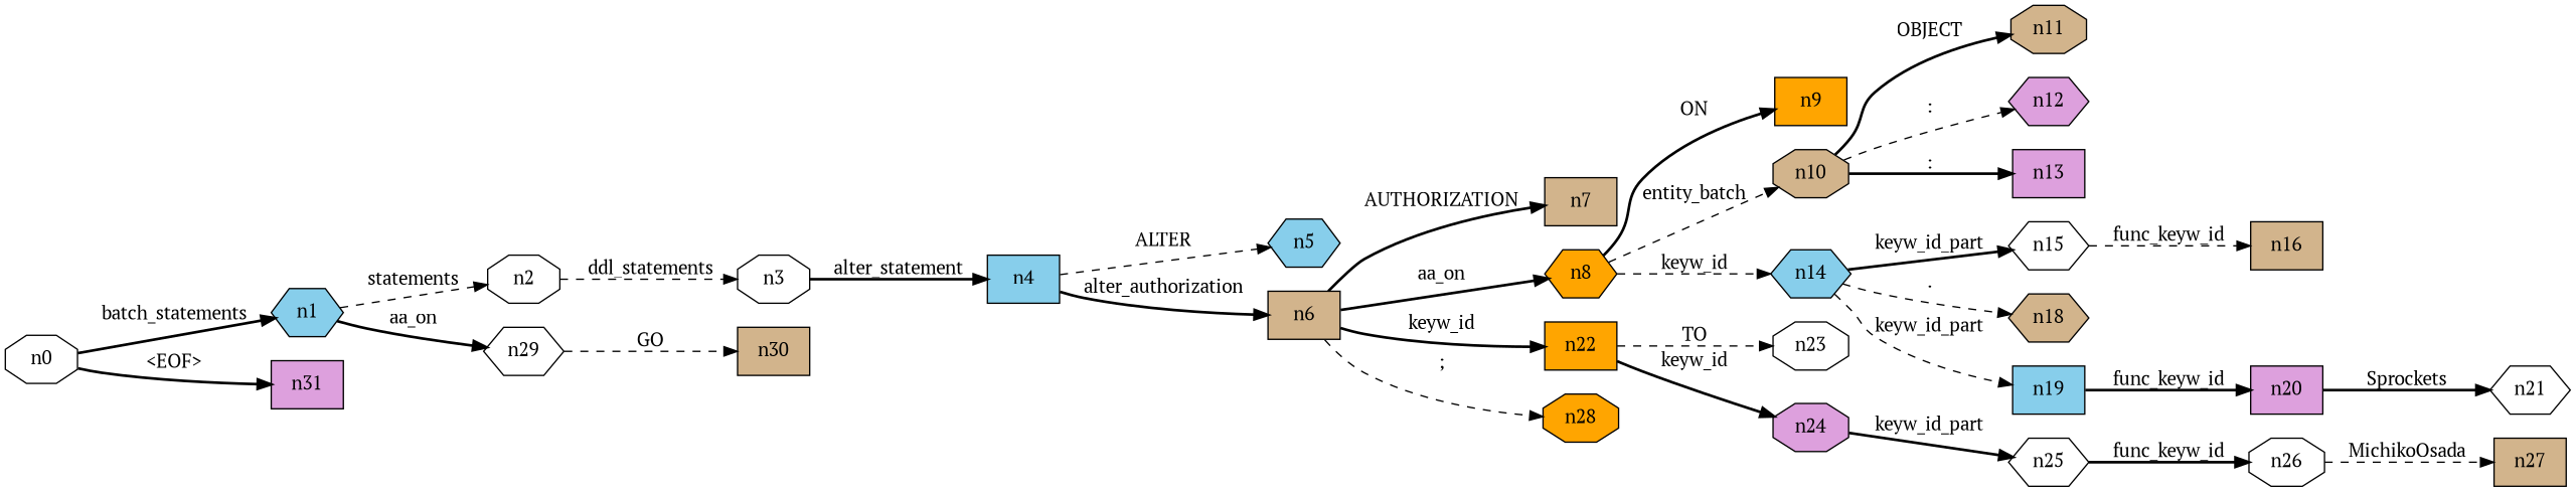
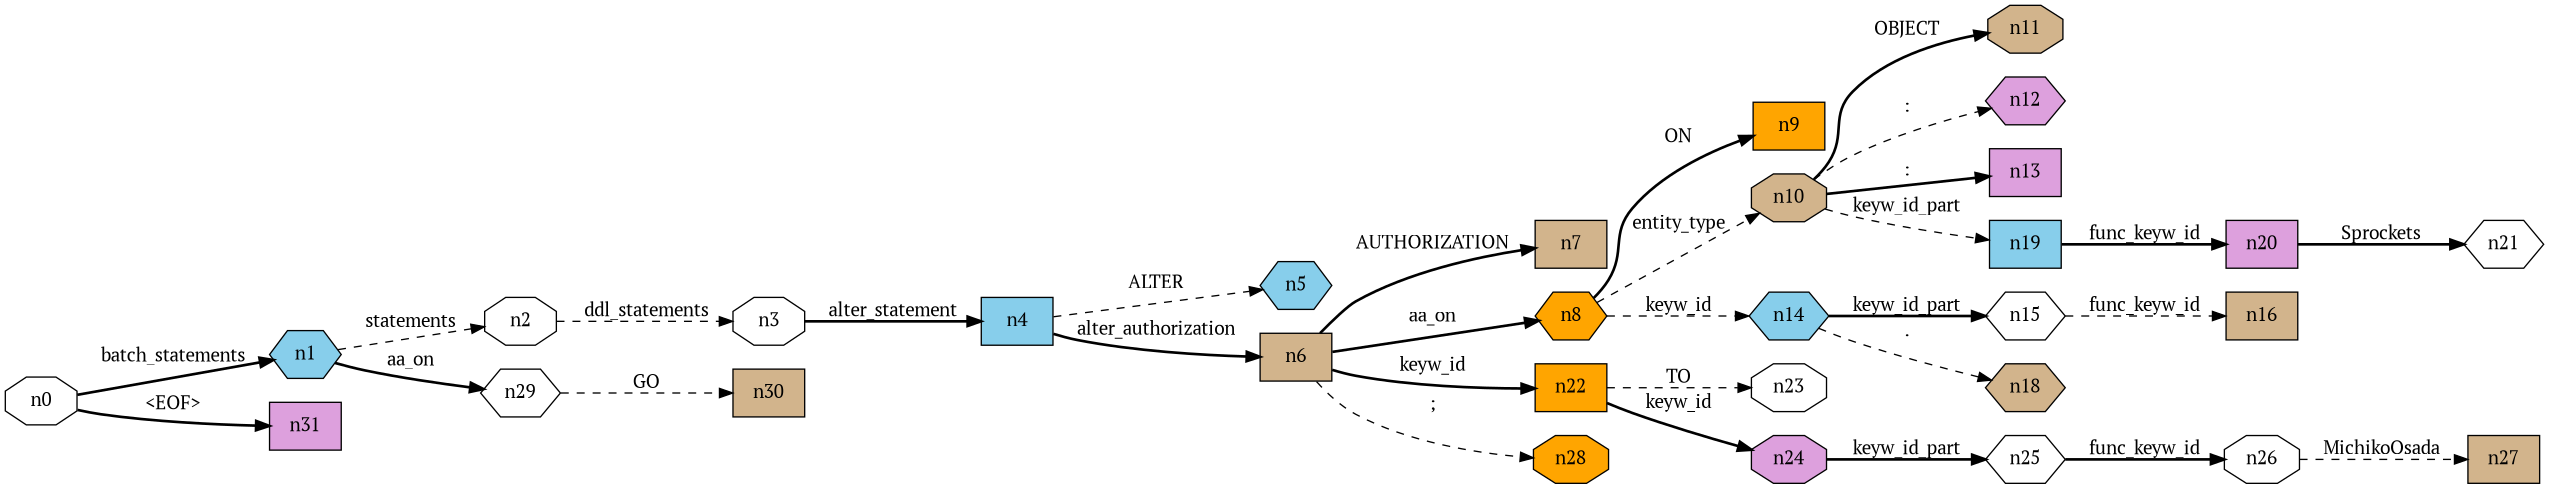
  digraph {
    fontname="PT Serif"
    rankdir=LR
    node [fillcolor=white fontname="PT Serif" shape=box style=filled]
    edge [fontname="PT Serif" style=bold]
    n0 [shape=octagon]
    n1 [fillcolor=skyblue shape=hexagon]
    n31 [fillcolor=plum]
    n2 [shape=octagon]
    n29 [shape=hexagon]
    n3 [shape=octagon]
    n30 [fillcolor=tan]
    n4 [fillcolor=skyblue]
    n5 [fillcolor=skyblue shape=hexagon]
    n6 [fillcolor=tan]
    n7 [fillcolor=tan]
    n8 [fillcolor=orange shape=hexagon]
    n22 [fillcolor=orange]
    n28 [fillcolor=orange shape=octagon]
    n9 [fillcolor=orange]
    n10 [fillcolor=tan shape=octagon]
    n14 [fillcolor=skyblue shape=hexagon]
    n23 [shape=octagon]
    n24 [fillcolor=plum shape=octagon]
    n11 [fillcolor=tan shape=octagon]
    n12 [fillcolor=plum shape=hexagon]
    n13 [fillcolor=plum]
    n15 [shape=hexagon]
    n18 [fillcolor=tan shape=hexagon]
    n19 [fillcolor=skyblue]
    n16 [fillcolor=tan]
    n20 [fillcolor=plum]
    n21 [shape=hexagon]
    n25 [shape=hexagon]
    n26 [shape=octagon]
    n27 [fillcolor=tan]
    n0 -> n1 [label=batch_statements]
    n0 -> n31 [label="<EOF>"]
    n1 -> n2 [label=statements style=dashed]
    n1 -> n29 [label=aa_on]
    n2 -> n3 [label=ddl_statements style=dashed]
    n29 -> n30 [label=GO style=dashed]
    n3 -> n4 [label=alter_statement]
    n4 -> n5 [label=ALTER style=dashed]
    n4 -> n6 [label=alter_authorization]
    n6 -> n7 [label=AUTHORIZATION]
    n6 -> n8 [label=aa_on]
    n6 -> n22 [label=keyw_id]
    n6 -> n28 [label=";" style=dashed]
    n8 -> n9 [label=ON]
-   n8 -> n10 [label=entity_batch style=dashed]
+   n8 -> n10 [label=entity_type style=dashed]
    n8 -> n14 [label=keyw_id style=dashed]
    n22 -> n23 [label=TO style=dashed]
    n22 -> n24 [label=keyw_id]
    n10 -> n11 [label=OBJECT]
    n10 -> n12 [label=":" style=dashed]
    n10 -> n13 [label=":"]
    n14 -> n15 [label=keyw_id_part]
    n14 -> n18 [label="." style=dashed]
-   n14 -> n19 [label=keyw_id_part style=dashed]
+   n10 -> n19 [label=keyw_id_part style=dashed]
    n24 -> n25 [label=keyw_id_part]
    n15 -> n16 [label=func_keyw_id style=dashed]
    n19 -> n20 [label=func_keyw_id]
    n20 -> n21 [label=Sprockets]
    n25 -> n26 [label=func_keyw_id]
    n26 -> n27 [label=MichikoOsada style=dashed]
  }
